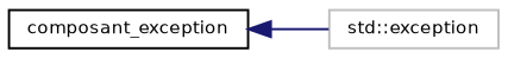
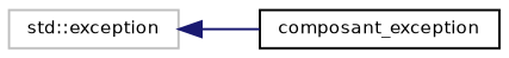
  digraph {
    rankdir=LR
    node [fillcolor=white fontname=Helvetica fontsize=8 shape=record style=filled]
    n1 [color=grey75 height=0.2 label="std::exception" width=0.4]
    n2 [color=black height=0.2 label=composant_exception width=0.4]
-   n2 -> n1 [color=midnightblue dir=back fontname=Helvetica fontsize=8 labelfontname=Helvetica labelfontsize=8 style=solid]
+   n1 -> n2 [color=midnightblue dir=back fontname=Helvetica fontsize=8 labelfontname=Helvetica labelfontsize=8 style=solid]
  }
